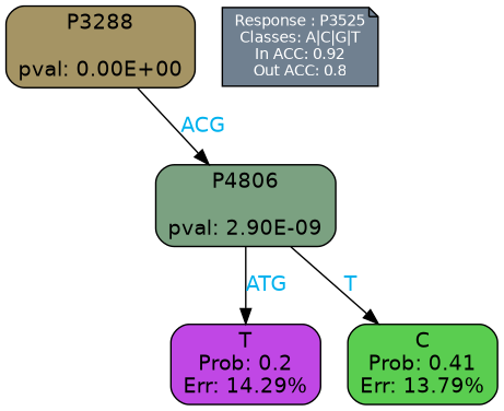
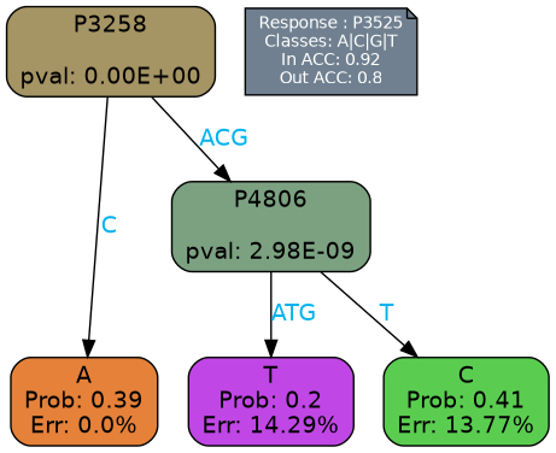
  digraph {
    ranksep=equally
    splines=polylines
    node [color=black fontname=helvetica shape=box style="filled, rounded"]
    edge [fontcolor=deepskyblue2 fontname=helvetica]
    n1 [fillcolor="#c047e5" label="T\nProb: 0.2\nErr: 14.29%"]
-   n2 [fillcolor="#5acd50" label="C\nProb: 0.41\nErr: 13.79%"]
+   n2 [fillcolor="#5acd50" label="C\nProb: 0.41\nErr: 13.77%"]
+   n3 [fillcolor="#e58139" label="A\nProb: 0.39\nErr: 0.0%"]
    n4 [align=left fillcolor=slategray fontcolor=white fontsize=10 label="Response : P3525\nClasses: A|C|G|T\nIn ACC: 0.92\nOut ACC: 0.8\n" shape=note style=filled]
-   n5 [fillcolor="#a59464" label="P3288\n\npval: 0.00E+00"]
-   n6 [fillcolor="#7ba181" label="P4806\n\npval: 2.90E-09"]
+   n5 [fillcolor="#a59464" label="P3258\n\npval: 0.00E+00"]
+   n6 [fillcolor="#7ba181" label="P4806\n\npval: 2.98E-09"]
    subgraph sub_1 {
      rank=same
      n1
      n2
+     n3
    }
    subgraph sub_2 {
      rank=same
      n4
      n5
    }
+   n5 -> n3 [label=C]
    n5 -> n6 [label=ACG]
    n6 -> n1 [label=ATG]
    n6 -> n2 [label=T]
  }
